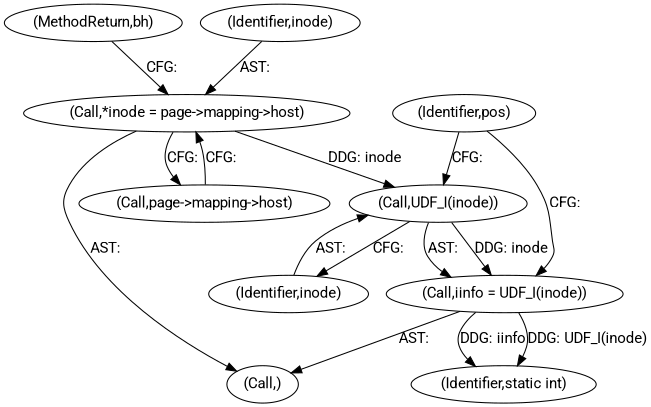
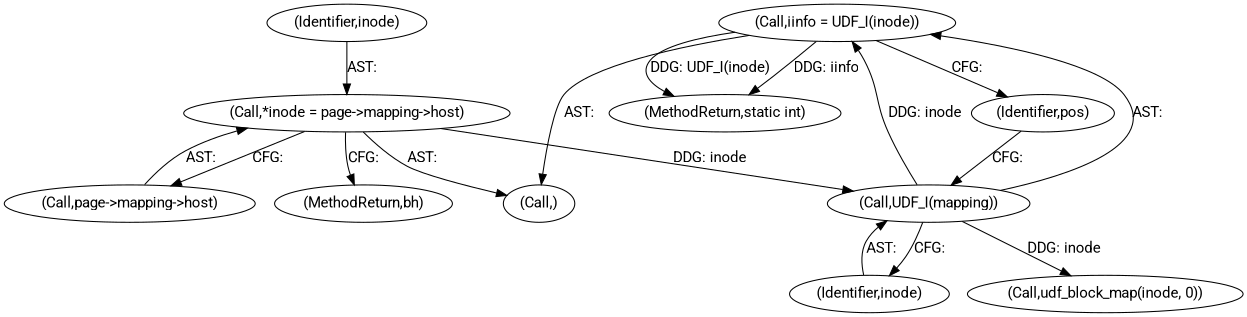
  digraph {
    fontname=Roboto
    node [fontname=Roboto]
    edge [fontname=Roboto]
    n1 [label="(Call,iinfo = UDF_I(inode))"]
    n2 [label="(Call,)"]
-   n3 [label="(Identifier,static int)"]
-   n4 [label="(Call,UDF_I(inode))"]
+   n3 [label="(MethodReturn,static int)"]
+   n4 [label="(Call,UDF_I(mapping))"]
    n5 [label="(Identifier,inode)"]
+   n6 [label="(Call,udf_block_map(inode, 0))"]
    n7 [label="(Call,*inode = page->mapping->host)"]
    n8 [label="(Call,page->mapping->host)"]
    n9 [label="(MethodReturn,bh)"]
    n10 [label="(Identifier,inode)"]
    n11 [label="(Identifier,pos)"]
    n1 -> n2 [label="AST: "]
    n1 -> n3 [label="DDG: iinfo"]
    n1 -> n3 [label="DDG: UDF_I(inode)"]
    n4 -> n1 [label="AST: "]
    n4 -> n1 [label="DDG: inode"]
    n4 -> n5 [label="CFG: "]
+   n4 -> n6 [label="DDG: inode"]
    n5 -> n4 [label="AST: "]
    n7 -> n2 [label="AST: "]
    n7 -> n4 [label="DDG: inode"]
    n7 -> n8 [label="CFG: "]
-   n8 -> n7 [label="CFG: "]
-   n9 -> n7 [label="CFG: "]
+   n8 -> n7 [label="AST: "]
+   n7 -> n9 [label="CFG: "]
    n10 -> n7 [label="AST: "]
-   n11 -> n1 [label="CFG: "]
+   n1 -> n11 [label="CFG: "]
    n11 -> n4 [label="CFG: "]
  }
